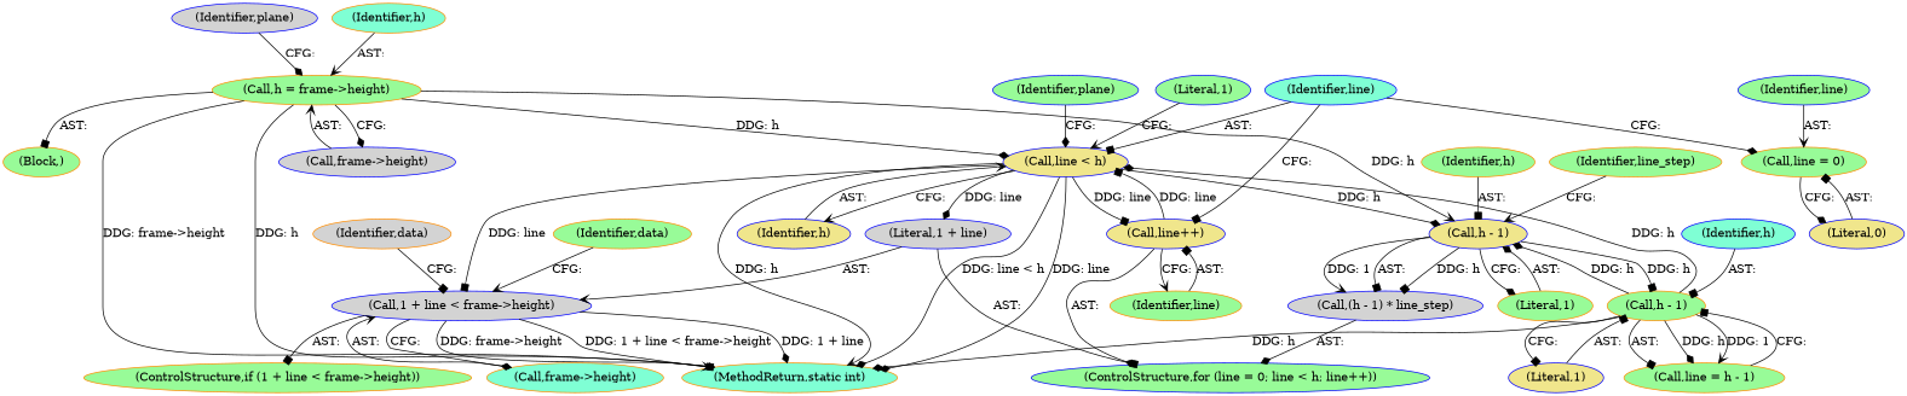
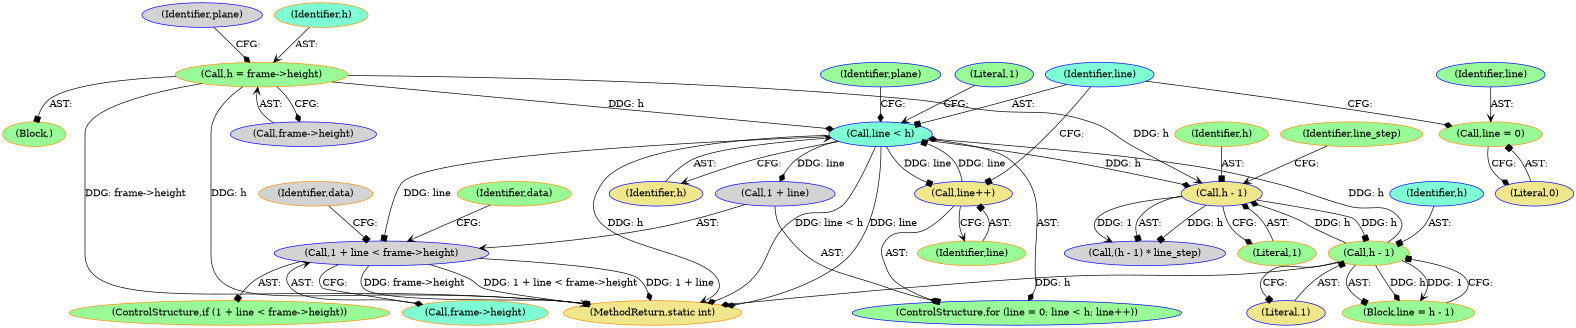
  digraph {
    node [color=blue fillcolor=palegreen style=filled]
    edge [arrowhead=diamond]
    n1 [fillcolor=lightgrey label="(Call,1 + line < frame->height)"]
-   n2 [color=darkorange fillcolor=aquamarine label="(MethodReturn,static int)"]
+   n2 [color=darkorange fillcolor=khaki label="(MethodReturn,static int)"]
    n3 [color=darkorange label="(ControlStructure,if (1 + line < frame->height))"]
    n4 [color=darkorange fillcolor=aquamarine label="(Call,frame->height)"]
-   n5 [fillcolor=khaki label="(Call,line < h)"]
+   n5 [fillcolor=aquamarine label="(Call,line < h)"]
    n6 [fillcolor=khaki label="(Call,line++)"]
    n7 [fillcolor=khaki label="(Call,h - 1)"]
    n8 [fillcolor=khaki label="(Identifier,h)"]
-   n9 [fillcolor=lightgrey label="(Literal,1 + line)"]
+   n9 [fillcolor=lightgrey label="(Call,1 + line)"]
    n10 [label="(ControlStructure,for (line = 0; line < h; line++))"]
    n11 [color=darkorange label="(Identifier,line)"]
    n12 [color=darkorange label="(Call,h - 1)"]
    n13 [color=darkorange label="(Literal,1)"]
    n14 [fillcolor=lightgrey label="(Call,(h - 1) * line_step)"]
    n15 [color=darkorange label="(Call,line = 0)"]
    n16 [fillcolor=khaki label="(Literal,0)"]
    n17 [color=darkorange label="(Call,h = frame->height)"]
    n18 [color=darkorange label="(Block,)"]
    n19 [fillcolor=lightgrey label="(Call,frame->height)"]
-   n20 [color=darkorange label="(Call,line = h - 1)"]
+   n20 [color=darkorange label="(Block,line = h - 1)"]
    n21 [fillcolor=khaki label="(Literal,1)"]
    n22 [color=darkorange label="(Identifier,line_step)"]
    n23 [label="(Identifier,line)"]
    n24 [fillcolor=lightgrey label="(Identifier,plane)"]
    n25 [color=darkorange label="(Identifier,h)"]
    n26 [label="(Literal,1)"]
    n27 [color=darkorange fillcolor=aquamarine label="(Identifier,h)"]
    n28 [color=darkorange fillcolor=lightgrey label="(Identifier,data)"]
    n29 [color=darkorange label="(Identifier,data)"]
    n30 [fillcolor=aquamarine label="(Identifier,line)"]
    n31 [fillcolor=aquamarine label="(Identifier,h)"]
    n32 [label="(Identifier,plane)"]
    n1 -> n2 [arrowhead=vee label="DDG: 1 + line < frame->height"]
    n1 -> n2 [label="DDG: 1 + line"]
    n1 -> n2 [arrowhead=box label="DDG: frame->height"]
    n1 -> n3 [arrowhead=box label="AST: "]
    n1 -> n4 [label="CFG: "]
    n4 -> n1 [arrowhead=vee label="AST: "]
    n5 -> n1 [arrowhead=box label="DDG: line"]
    n5 -> n2 [label="DDG: line < h"]
    n5 -> n2 [label="DDG: line"]
    n5 -> n2 [arrowhead=vee label="DDG: h"]
    n5 -> n6 [arrowhead=box label="DDG: line"]
    n5 -> n7 [label="DDG: h"]
    n5 -> n8 [arrowhead=vee label="CFG: "]
    n5 -> n9 [label="DDG: line"]
-   n14 -> n10 [label="AST: "]
+   n5 -> n10 [label="AST: "]
    n6 -> n5 [arrowhead=box label="DDG: line"]
    n6 -> n10 [label="AST: "]
    n6 -> n11 [arrowhead=vee label="CFG: "]
    n7 -> n12 [arrowhead=box label="DDG: h"]
    n7 -> n13 [label="CFG: "]
    n7 -> n14 [arrowhead=box label="AST: "]
    n7 -> n14 [arrowhead=box label="DDG: h"]
    n7 -> n14 [arrowhead=vee label="DDG: 1"]
    n8 -> n5 [arrowhead=vee label="AST: "]
    n9 -> n1 [arrowhead=vee label="AST: "]
    n9 -> n10 [arrowhead=box label="AST: "]
    n11 -> n6 [arrowhead=box label="AST: "]
    n12 -> n2 [label="DDG: h"]
    n12 -> n5 [label="DDG: h"]
    n12 -> n7 [label="DDG: h"]
    n12 -> n20 [arrowhead=box label="AST: "]
    n12 -> n20 [label="DDG: h"]
    n12 -> n20 [arrowhead=vee label="DDG: 1"]
    n12 -> n21 [arrowhead=box label="CFG: "]
    n13 -> n7 [label="AST: "]
    n15 -> n16 [label="CFG: "]
    n16 -> n15 [arrowhead=box label="AST: "]
    n17 -> n2 [label="DDG: h"]
    n17 -> n2 [label="DDG: frame->height"]
    n17 -> n5 [label="DDG: h"]
    n17 -> n7 [arrowhead=vee label="DDG: h"]
    n17 -> n18 [arrowhead=box label="AST: "]
    n17 -> n19 [label="CFG: "]
    n19 -> n17 [arrowhead=vee label="AST: "]
    n20 -> n12 [arrowhead=box label="CFG: "]
    n21 -> n12 [arrowhead=box label="AST: "]
    n22 -> n7 [arrowhead=vee label="CFG: "]
    n23 -> n15 [arrowhead=vee label="AST: "]
    n24 -> n17 [label="CFG: "]
    n25 -> n7 [arrowhead=box label="AST: "]
    n26 -> n5 [arrowhead=vee label="CFG: "]
    n27 -> n17 [arrowhead=vee label="AST: "]
    n28 -> n1 [arrowhead=box label="CFG: "]
    n29 -> n1 [arrowhead=vee label="CFG: "]
    n30 -> n5 [arrowhead=box label="AST: "]
    n30 -> n6 [arrowhead=box label="CFG: "]
    n30 -> n15 [label="CFG: "]
    n31 -> n12 [arrowhead=box label="AST: "]
    n32 -> n5 [label="CFG: "]
  }
